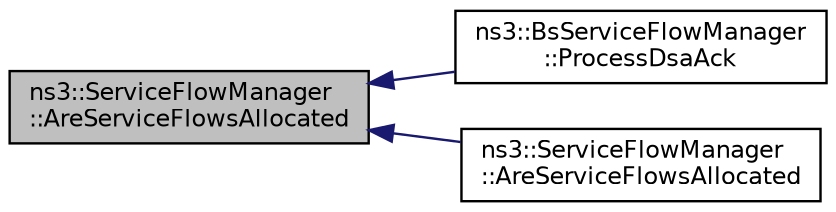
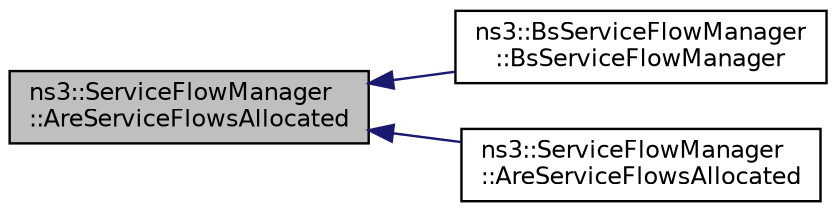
  digraph {
    rankdir=LR
    node [color=black fillcolor=white fontname=Helvetica fontsize=10 shape=record style=filled]
    edge [color=midnightblue dir=back fontname=Helvetica fontsize=10 labelfontname=Helvetica labelfontsize=10 style=solid]
    n1 [fillcolor=grey75 fontcolor=black height=0.2 label="ns3::ServiceFlowManager\l::AreServiceFlowsAllocated" width=0.4]
-   n2 [height=0.2 label="ns3::BsServiceFlowManager\l::ProcessDsaAck" width=0.4]
+   n2 [height=0.2 label="ns3::BsServiceFlowManager\l::BsServiceFlowManager" width=0.4]
    n3 [height=0.2 label="ns3::ServiceFlowManager\l::AreServiceFlowsAllocated" width=0.4]
    n1 -> n2
    n1 -> n3
  }
